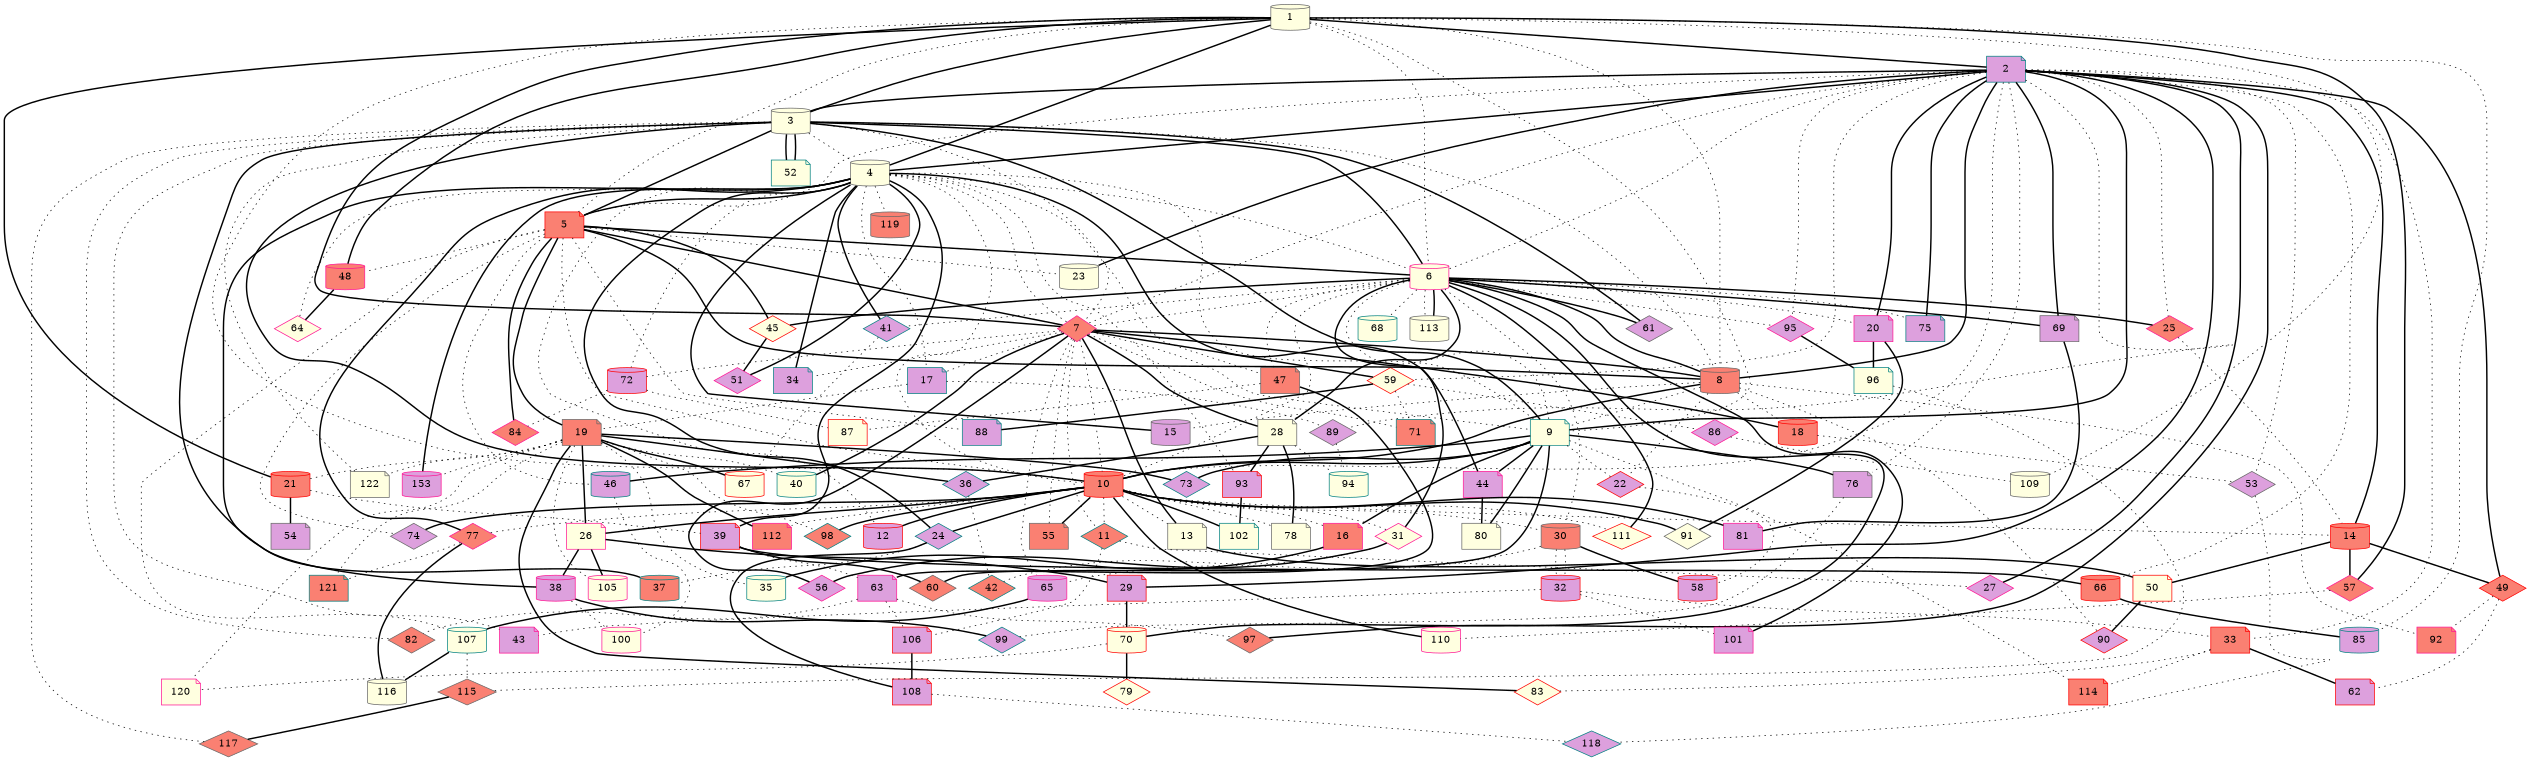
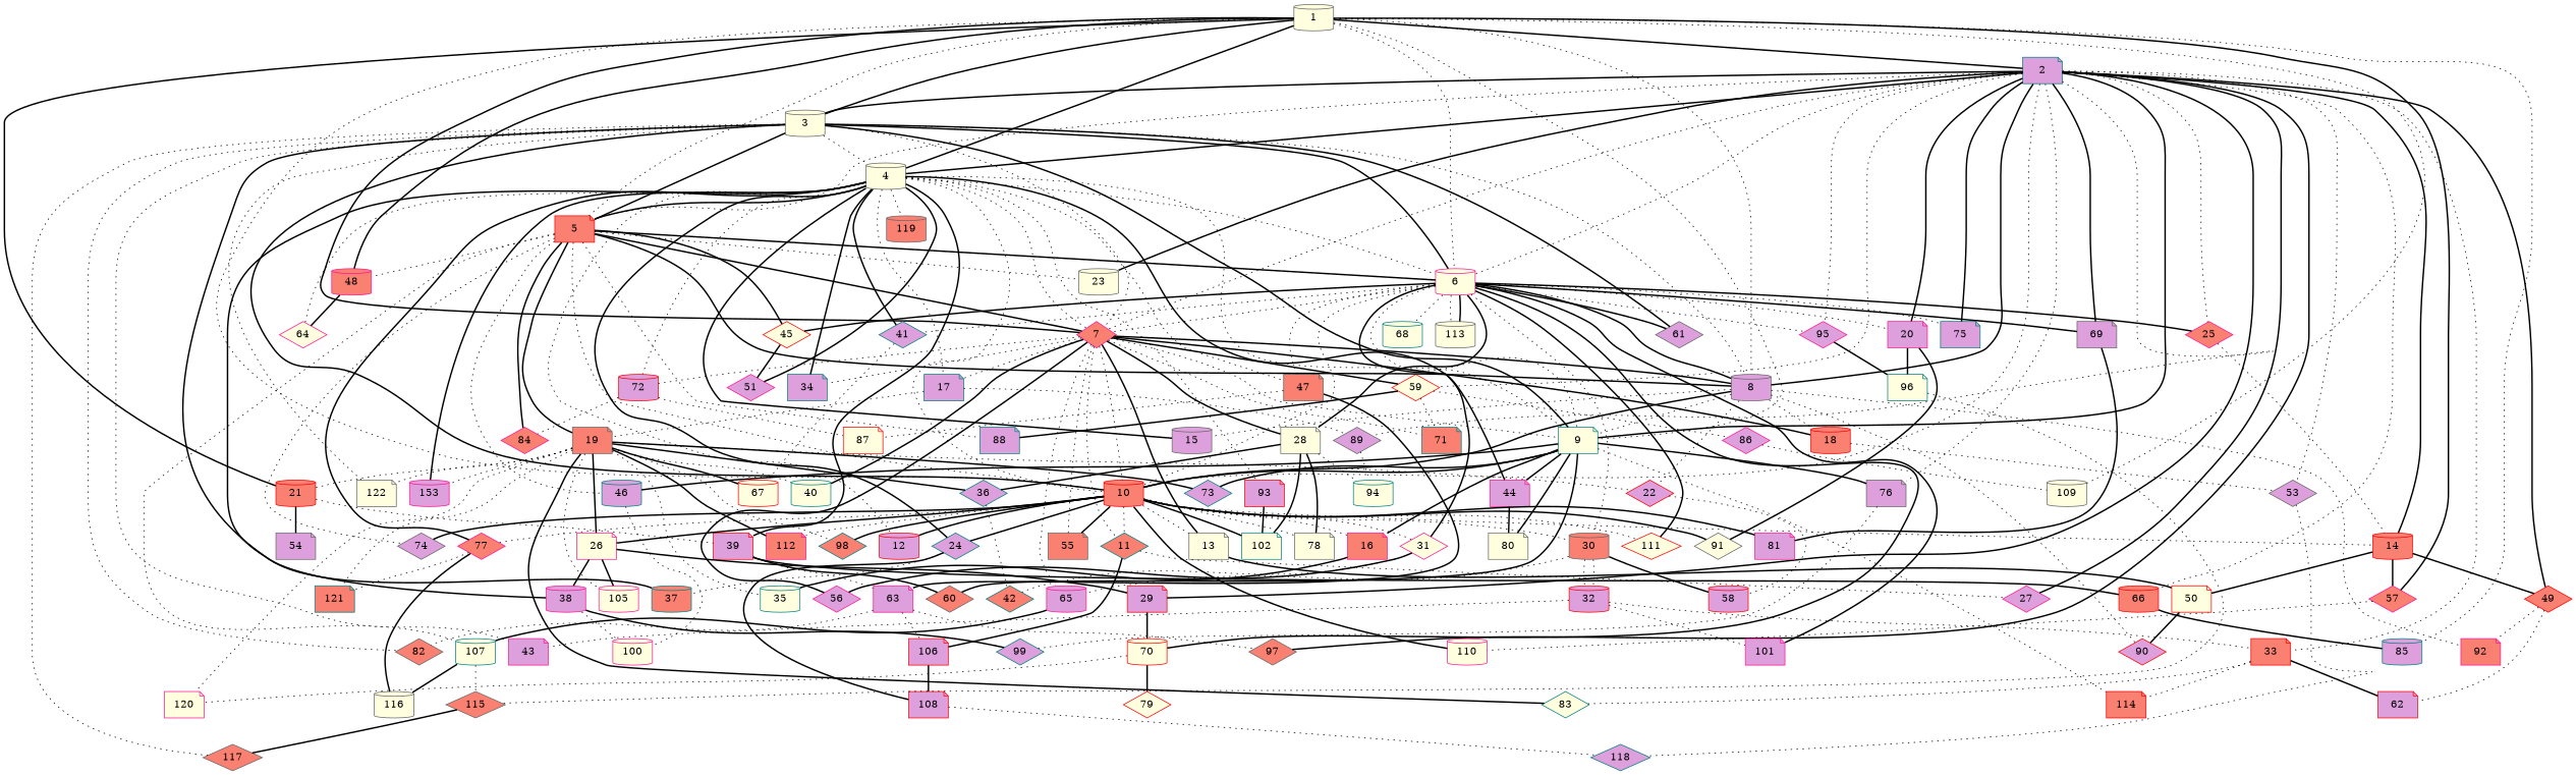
  graph {
    node [color=gray40 fillcolor=plum shape=note style=filled]
    edge [style=dotted]
    1 [fillcolor=lightyellow shape=cylinder]
    2 [color=teal]
    3 [fillcolor=lightyellow shape=cylinder]
    4 [fillcolor=lightyellow shape=cylinder]
    5 [color=red fillcolor=salmon]
    6 [color=deeppink fillcolor=lightyellow shape=cylinder]
    7 [color=deeppink fillcolor=salmon shape=diamond]
-   8 [fillcolor=salmon shape=cylinder]
+   8 [shape=cylinder]
    9 [color=teal fillcolor=lightyellow]
    10 [color=red fillcolor=salmon shape=cylinder]
    21 [color=red fillcolor=salmon shape=cylinder]
    48 [color=deeppink fillcolor=salmon shape=cylinder]
    57 [color=deeppink fillcolor=salmon shape=diamond]
    85 [color=teal shape=cylinder]
    109 [fillcolor=lightyellow shape=cylinder]
    14 [color=red fillcolor=salmon shape=cylinder]
    20 [color=deeppink]
    23 [fillcolor=lightyellow shape=cylinder]
    25 [color=deeppink fillcolor=salmon shape=diamond]
    27 [color=deeppink shape=diamond]
    29 [color=red]
    33 [color=red fillcolor=salmon]
    49 [color=red fillcolor=salmon shape=diamond]
    53 [shape=diamond]
    59 [color=red fillcolor=lightyellow shape=diamond]
    66 [color=red fillcolor=salmon shape=cylinder]
    69
    75 [color=teal]
    76
    89 [shape=diamond]
    95 [color=deeppink shape=diamond]
    97 [fillcolor=salmon shape=diamond]
    37 [color=teal fillcolor=salmon shape=cylinder]
    43 [color=deeppink]
-   52 [color=teal fillcolor=lightyellow]
    61 [shape=diamond]
    82 [fillcolor=salmon shape=diamond]
    117 [fillcolor=salmon shape=diamond]
    122 [fillcolor=lightyellow]
    12 [color=red shape=cylinder]
    15 [shape=cylinder]
    17 [color=teal]
    24 [color=teal shape=diamond]
    34 [color=teal]
    38 [color=deeppink shape=cylinder]
    39 [color=red]
    41 [color=teal shape=diamond]
    44 [color=deeppink]
    47 [fillcolor=salmon]
    51 [color=deeppink shape=diamond]
    64 [color=deeppink fillcolor=lightyellow shape=diamond]
    72 [color=red shape=cylinder]
    77 [color=deeppink fillcolor=salmon shape=diamond]
    93 [color=red]
    n55 [color=deeppink label=153 shape=cylinder]
    119 [fillcolor=salmon shape=cylinder]
    19 [fillcolor=salmon]
    45 [color=red fillcolor=lightyellow shape=diamond]
    46 [color=teal shape=cylinder]
    74 [shape=diamond]
    84 [color=deeppink fillcolor=salmon shape=diamond]
    88 [color=teal]
    107 [color=teal fillcolor=lightyellow shape=cylinder]
    68 [color=teal fillcolor=lightyellow shape=cylinder]
    28 [fillcolor=lightyellow]
    30 [fillcolor=salmon shape=cylinder]
    31 [color=deeppink fillcolor=lightyellow shape=diamond]
    70 [color=red fillcolor=lightyellow shape=cylinder]
    101 [color=deeppink]
    111 [color=red fillcolor=lightyellow shape=diamond]
    113 [fillcolor=lightyellow shape=cylinder]
    11 [color=teal fillcolor=salmon shape=diamond]
    13 [fillcolor=lightyellow]
    18 [color=red fillcolor=salmon shape=cylinder]
    40 [color=teal fillcolor=lightyellow shape=cylinder]
    55 [fillcolor=salmon]
    56 [color=deeppink shape=diamond]
    65 [color=deeppink shape=cylinder]
    71 [color=teal fillcolor=salmon]
    22 [color=red shape=diamond]
    90 [color=red shape=diamond]
    92 [color=deeppink fillcolor=salmon]
    16 [color=deeppink fillcolor=salmon]
    60 [fillcolor=salmon shape=diamond]
    73 [color=teal shape=diamond]
    80 [fillcolor=lightyellow]
    114 [color=red fillcolor=salmon]
    26 [color=deeppink fillcolor=lightyellow]
    78 [fillcolor=lightyellow]
    81 [color=deeppink]
    91 [fillcolor=lightyellow shape=diamond]
    98 [color=teal fillcolor=salmon shape=diamond]
    102 [color=teal fillcolor=lightyellow]
    110 [color=deeppink fillcolor=lightyellow shape=cylinder]
    112 [color=deeppink fillcolor=salmon]
    54
    50 [color=red fillcolor=lightyellow]
    96 [color=teal fillcolor=lightyellow]
-   83 [color=red fillcolor=lightyellow shape=diamond]
+   83 [color=teal fillcolor=lightyellow shape=diamond]
    62 [color=red]
    118 [color=teal shape=diamond]
    86 [color=deeppink shape=diamond]
    99 [color=teal shape=diamond]
    94 [color=teal fillcolor=lightyellow shape=cylinder]
    108 [color=red]
    100 [color=deeppink fillcolor=lightyellow shape=cylinder]
    63 [color=deeppink]
    67 [color=red fillcolor=lightyellow shape=cylinder]
    87 [color=red fillcolor=lightyellow]
    121 [color=teal fillcolor=salmon]
    116 [fillcolor=lightyellow shape=cylinder]
    35 [color=teal fillcolor=lightyellow shape=cylinder]
    36 [color=teal shape=diamond]
    105 [color=deeppink fillcolor=lightyellow shape=cylinder]
    120 [color=deeppink fillcolor=lightyellow]
    79 [color=red fillcolor=lightyellow shape=diamond]
    115 [fillcolor=salmon shape=diamond]
    58 [color=red shape=cylinder]
    32 [color=red shape=cylinder]
    42 [color=teal fillcolor=salmon shape=diamond]
    106 [color=red]
    1 -- 2 [style=bold]
    1 -- 3 [style=bold]
    1 -- 4 [style=bold]
    1 -- 5
    1 -- 6
    1 -- 7 [style=bold]
    1 -- 8
    1 -- 9
    1 -- 10
    1 -- 21 [style=bold]
    1 -- 48 [style=bold]
    1 -- 57 [style=bold]
    1 -- 85
    1 -- 109
    2 -- 3 [style=bold]
    2 -- 4 [style=bold]
    2 -- 5
    2 -- 6
    2 -- 7
    2 -- 8 [style=bold]
    2 -- 9 [style=bold]
    2 -- 10
    2 -- 14 [style=bold]
    2 -- 20 [style=bold]
    2 -- 23 [style=bold]
    2 -- 25
    2 -- 27 [style=bold]
    2 -- 29 [style=bold]
    2 -- 33
    2 -- 49 [style=bold]
    2 -- 53
    2 -- 59
    2 -- 66
    2 -- 69 [style=bold]
    2 -- 75 [style=bold]
    2 -- 76
    2 -- 89
    2 -- 95
    2 -- 97 [style=bold]
    3 -- 4
    3 -- 5 [style=bold]
    3 -- 6 [style=bold]
    3 -- 7
    3 -- 8
    3 -- 9 [style=bold]
    3 -- 10 [style=bold]
    3 -- 37 [style=bold]
    3 -- 43
-   3 -- 52 [style=bold]
-   3 -- 52 [style=bold]
    3 -- 61 [style=bold]
    3 -- 82
    3 -- 117
    3 -- 122
    4 -- 5 [style=bold]
    4 -- 6
    4 -- 7
    4 -- 9
    4 -- 10
    4 -- 12
    4 -- 15 [style=bold]
    4 -- 17
    4 -- 24 [style=bold]
    4 -- 34 [style=bold]
    4 -- 38 [style=bold]
    4 -- 39 [style=bold]
    4 -- 41 [style=bold]
    4 -- 44 [style=bold]
    4 -- 47
    4 -- 51 [style=bold]
    4 -- 64
    4 -- 72
    4 -- 77 [style=bold]
    4 -- 93
    4 -- n55 [style=bold]
    4 -- 119
    5 -- 6 [style=bold]
    5 -- 7 [style=bold]
    5 -- 8 [style=bold]
    5 -- 10
    5 -- 48
    5 -- 23
    5 -- 19 [style=bold]
    5 -- 45 [style=bold]
    5 -- 46
    5 -- 74
    5 -- 84 [style=bold]
    5 -- 88
    5 -- 107
    6 -- 7
    6 -- 8 [style=bold]
    6 -- 9
    6 -- 10
    6 -- 20
    6 -- 25 [style=bold]
    6 -- 69 [style=bold]
    6 -- 75
    6 -- 95
    6 -- 61 [style=bold]
    6 -- 41
    6 -- 47
    6 -- 45 [style=bold]
    6 -- 68
    6 -- 28 [style=bold]
    6 -- 30
    6 -- 31 [style=bold]
    6 -- 70 [style=bold]
    6 -- 101 [style=bold]
    6 -- 111 [style=bold]
    6 -- 113
    6 -- 113 [style=bold]
    7 -- 8 [style=bold]
    7 -- 9
    7 -- 10
    7 -- 59 [style=bold]
    7 -- 17
    7 -- 34
    7 -- 72
    7 -- 28 [style=bold]
    7 -- 11
    7 -- 13 [style=bold]
    7 -- 18 [style=bold]
    7 -- 40 [style=bold]
    7 -- 55
    7 -- 56 [style=bold]
    7 -- 65
    7 -- 71
    8 -- 9
    8 -- 10 [style=bold]
    8 -- 15
    8 -- 18
    8 -- 22
    8 -- 90
    8 -- 92
    9 -- 10 [style=bold]
    9 -- 76 [style=bold]
    9 -- 44 [style=bold]
    9 -- 46 [style=bold]
    9 -- 16 [style=bold]
    9 -- 60 [style=bold]
    9 -- 73 [style=bold]
    9 -- 80 [style=bold]
    9 -- 114
    10 -- 14
    10 -- 12 [style=bold]
    10 -- 24 [style=bold]
    10 -- 77
    10 -- 74 [style=bold]
    10 -- 30
    10 -- 31
    10 -- 111
    10 -- 11
    10 -- 13
    10 -- 55 [style=bold]
    10 -- 16
    10 -- 26 [style=bold]
    10 -- 78
    10 -- 81 [style=bold]
    10 -- 91 [style=bold]
    10 -- 98 [style=bold]
    10 -- 102 [style=bold]
    10 -- 110 [style=bold]
    10 -- 112
    21 -- 39
    21 -- 54 [style=bold]
    48 -- 64 [style=bold]
    57 -- 110
    14 -- 57 [style=bold]
    14 -- 49 [style=bold]
    14 -- 50 [style=bold]
    20 -- 91 [style=bold]
    20 -- 96 [style=bold]
    25 -- 14
    29 -- 70 [style=bold]
    33 -- 114
    33 -- 83
    33 -- 62 [style=bold]
    49 -- 92
    49 -- 62
    53 -- 118
    59 -- 88 [style=bold]
    59 -- 71
    59 -- 86
    66 -- 85 [style=bold]
    69 -- 81 [style=bold]
    76 -- 99
    89 -- 94
    95 -- 96 [style=bold]
    17 -- 89
    17 -- 19
    24 -- 37
    24 -- 108 [style=bold]
    38 -- 99 [style=bold]
    38 -- 100
    39 -- 66 [style=bold]
    39 -- 60 [style=bold]
    39 -- 63
    41 -- 67
    44 -- 80 [style=bold]
    47 -- 63 [style=bold]
    47 -- 87
    72 -- 84
    72 -- 87
    77 -- 121
    77 -- 116 [style=bold]
    93 -- 102 [style=bold]
    19 -- 21
    19 -- 122
    19 -- n55
    19 -- 40
-   9 -- 22
+   19 -- 22
    19 -- 73 [style=bold]
    19 -- 26 [style=bold]
    19 -- 98
    19 -- 112 [style=bold]
    19 -- 83 [style=bold]
    19 -- 67 [style=bold]
    19 -- 121
    19 -- 35
    19 -- 36 [style=bold]
    19 -- 105
    19 -- 120
    45 -- 51 [style=bold]
    46 -- 100
    107 -- 116 [style=bold]
    107 -- 115
-   28 -- 93 [style=bold]
+   28 -- 102 [style=bold]
    28 -- 78 [style=bold]
    28 -- 94
    28 -- 36 [style=bold]
    30 -- 65
    30 -- 58 [style=bold]
    30 -- 32
    30 -- 32
    31 -- 56 [style=bold]
    31 -- 42
    70 -- 120
    70 -- 79 [style=bold]
    11 -- 27
-   11 -- 106
+   11 -- 106 [style=bold]
    13 -- 50 [style=bold]
    18 -- 53
    65 -- 107 [style=bold]
    22 -- 58
    16 -- 35 [style=bold]
    26 -- 29 [style=bold]
    26 -- 38 [style=bold]
    26 -- 105 [style=bold]
    50 -- 90 [style=bold]
    96 -- 115
    86 -- 109
    108 -- 118
    63 -- 97
    63 -- 82
    63 -- 106
    36 -- 42
    115 -- 117 [style=bold]
    32 -- 33
    32 -- 43
    32 -- 101
    106 -- 108 [style=bold]
  }
